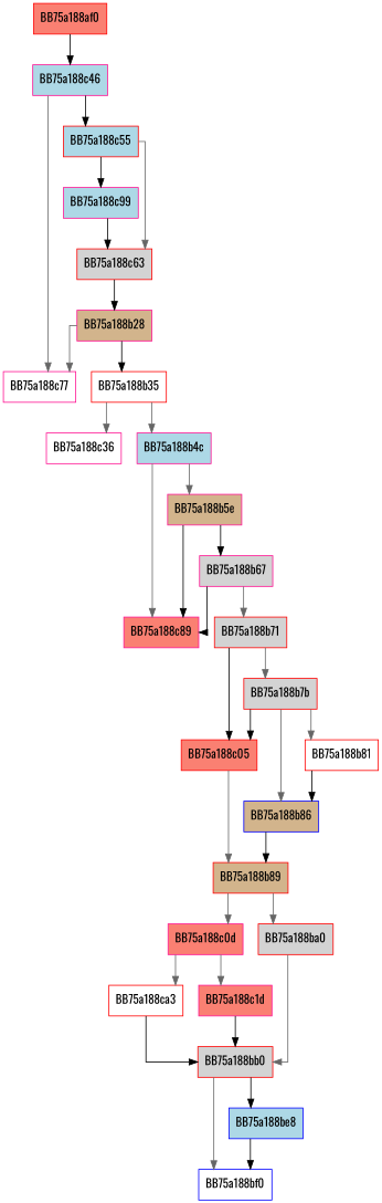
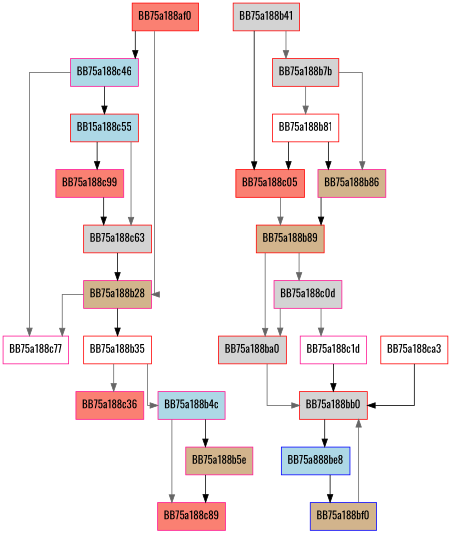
  digraph {
    fontname=Oswald
    splines=ortho
    node [color=red fillcolor=white fontname=Oswald shape=box style=filled]
    edge [color=gray40 fontname=Oswald]
    BB75a188af0 [fillcolor=salmon]
    BB75a188c46 [color=deeppink fillcolor=lightblue]
    BB75a188b28 [color=deeppink fillcolor=tan]
    BB75a188c77 [color=deeppink]
-   BB75a188c55 [fillcolor=lightblue]
+   BB75a188c55 [fillcolor=lightblue label=BB15a188c55]
    BB75a188b35
-   BB75a188c99 [color=deeppink fillcolor=lightblue]
+   BB75a188c99 [color=deeppink fillcolor=salmon]
    BB75a188c63 [fillcolor=lightgrey]
-   BB75a188c36 [color=deeppink]
+   BB75a188c36 [color=deeppink fillcolor=salmon]
    BB75a188b4c [color=deeppink fillcolor=lightblue]
    BB75a188c89 [color=deeppink fillcolor=salmon]
    BB75a188b5e [color=deeppink fillcolor=tan]
-   BB75a188b67 [color=deeppink fillcolor=lightgrey]
-   BB75a188b71 [fillcolor=lightgrey]
+   BB75a188b71 [fillcolor=lightgrey label=BB75a188b41]
    BB75a188c05 [fillcolor=salmon]
    BB75a188b7b [fillcolor=lightgrey]
    BB75a188b89 [fillcolor=tan]
-   BB75a188b86 [color=blue fillcolor=tan]
+   BB75a188b86 [color=deeppink fillcolor=tan]
    BB75a188b81
-   BB75a188c0d [color=deeppink fillcolor=salmon]
+   BB75a188c0d [color=deeppink fillcolor=lightgrey]
    BB75a188ba0 [fillcolor=lightgrey]
    BB75a188ca3
-   BB75a188c1d [color=deeppink fillcolor=salmon]
+   BB75a188c1d [color=deeppink]
    BB75a188bb0 [fillcolor=lightgrey]
-   BB75a188bf0 [color=blue]
-   BB75a188be8 [color=blue fillcolor=lightblue]
+   BB75a188bf0 [color=blue fillcolor=tan]
+   BB75a188be8 [color=blue fillcolor=lightblue label=BB75a888be8]
    BB75a188af0 -> BB75a188c46 [color=black]
+   BB75a188af0 -> BB75a188b28
    BB75a188c46 -> BB75a188c77
    BB75a188c46 -> BB75a188c55 [color=black]
    BB75a188b28 -> BB75a188c77
    BB75a188b28 -> BB75a188b35 [color=black]
    BB75a188c55 -> BB75a188c99 [color=black]
    BB75a188c55 -> BB75a188c63
    BB75a188b35 -> BB75a188c36
    BB75a188b35 -> BB75a188b4c
    BB75a188c99 -> BB75a188c63 [color=black]
    BB75a188c63 -> BB75a188b28 [color=black]
    BB75a188b4c -> BB75a188c89
-   BB75a188b4c -> BB75a188b5e
+   BB75a188b4c -> BB75a188b5e [color=black]
    BB75a188b5e -> BB75a188c89 [color=black]
-   BB75a188b5e -> BB75a188b67 [color=black]
-   BB75a188b67 -> BB75a188c89 [color=black]
-   BB75a188b67 -> BB75a188b71
    BB75a188b71 -> BB75a188c05 [color=black]
    BB75a188b71 -> BB75a188b7b
    BB75a188c05 -> BB75a188b89
    BB75a188b7b -> BB75a188b86
    BB75a188b7b -> BB75a188b81
    BB75a188b89 -> BB75a188c0d
    BB75a188b89 -> BB75a188ba0
    BB75a188b86 -> BB75a188b89 [color=black]
-   BB75a188b7b -> BB75a188c05 [color=black]
+   BB75a188b81 -> BB75a188c05 [color=black]
    BB75a188b81 -> BB75a188b86 [color=black]
-   BB75a188c0d -> BB75a188ca3
+   BB75a188c0d -> BB75a188ba0
    BB75a188c0d -> BB75a188c1d
    BB75a188ba0 -> BB75a188bb0
    BB75a188ca3 -> BB75a188bb0 [color=black]
    BB75a188c1d -> BB75a188bb0 [color=black]
-   BB75a188bb0 -> BB75a188bf0
+   BB75a188bf0 -> BB75a188bb0
    BB75a188bb0 -> BB75a188be8 [color=black]
    BB75a188be8 -> BB75a188bf0 [color=black]
  }
